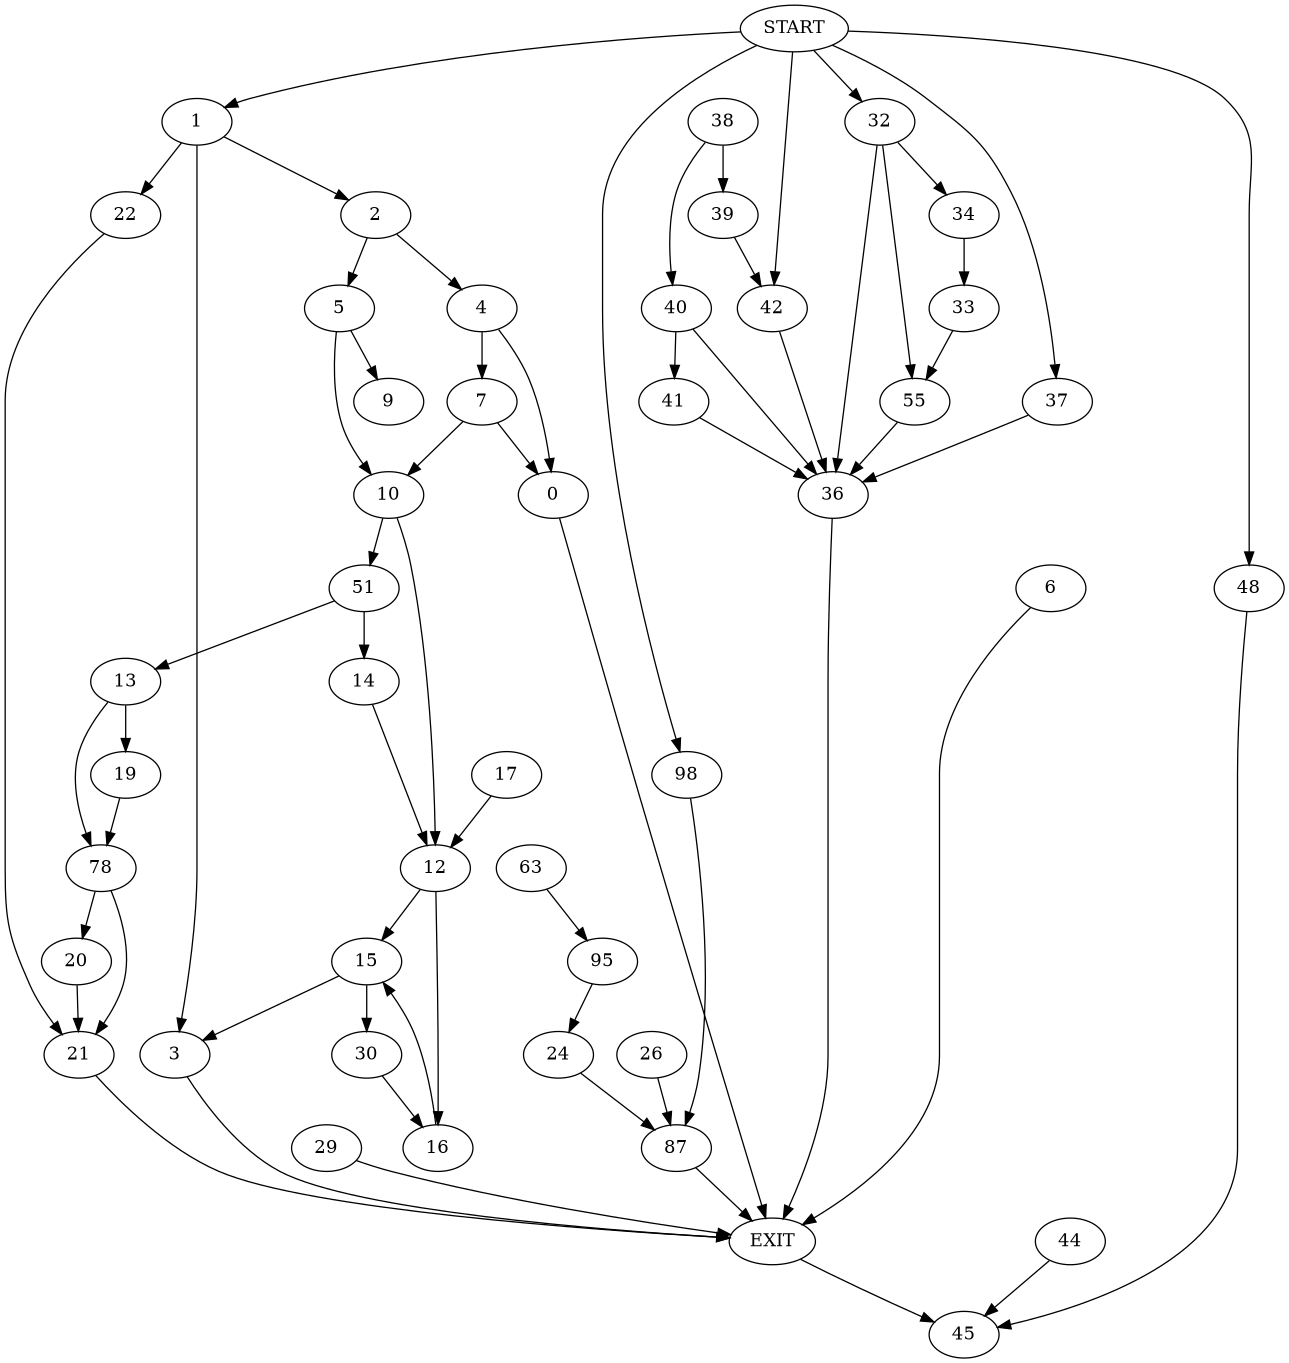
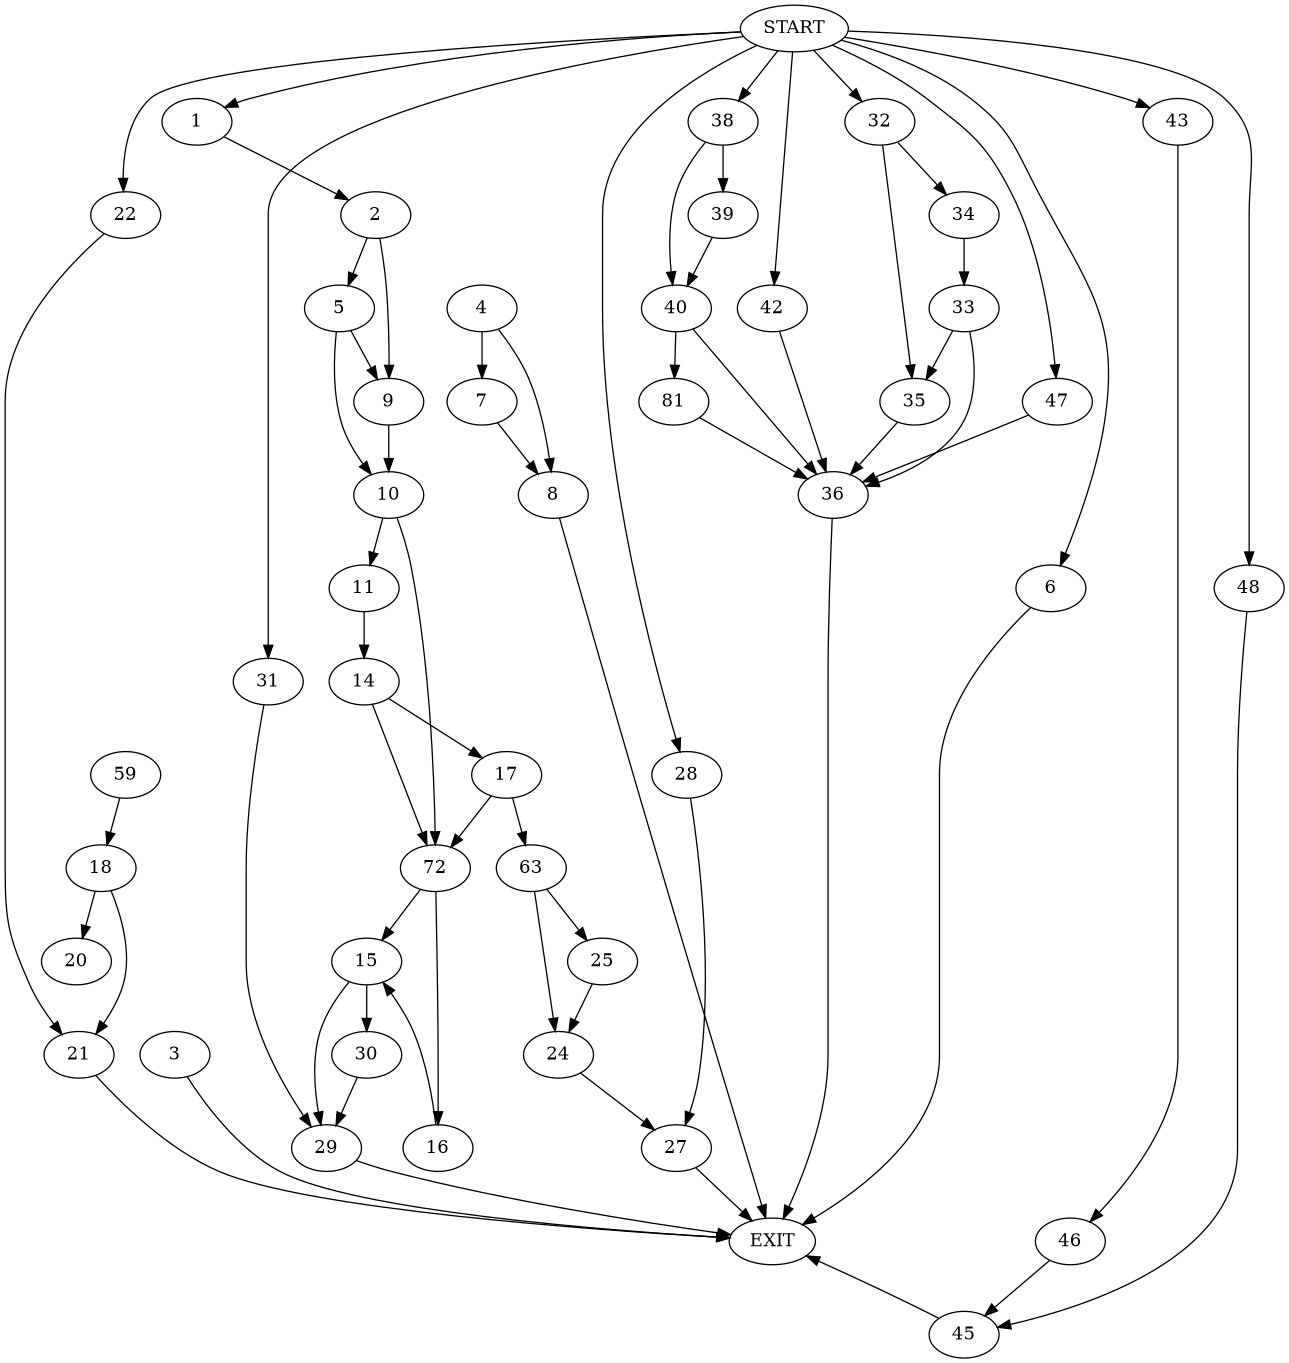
  digraph {
    n1 [label=START]
    1
    6
    22
-   28 [label=98]
+   28
+   31
    32
-   37
+   37 [label=47]
    38
    42
+   43
    n12 [label=48]
    2
    3
    n15 [label=EXIT]
    21
-   27 [label=87]
+   27
    29
    34
-   35 [label=55]
+   35
    36
    39
    40
-   44
+   44 [label=46]
    45
    4
    5
    7
-   8 [label=0]
+   8
    9
    10
-   11 [label=51]
-   12
-   13
+   11
+   12 [label=72]
    14
    15
    16
-   18 [label=78]
-   19
+   18
+   19 [label=59]
    17
    30
    20
    n43 [label=63]
    24
-   25 [label=95]
-   26
+   25
    33
-   41
+   41 [label=81]
    n1 -> 1
-   1 -> 22
+   n1 -> 6
+   n1 -> 22
    n1 -> 28
+   n1 -> 31
    n1 -> 32
    n1 -> 37
+   n1 -> 38
    n1 -> 42
+   n1 -> 43
    n1 -> n12
    1 -> 2
-   1 -> 3
    6 -> n15
    22 -> 21
    28 -> 27
+   31 -> 29
    32 -> 34
    32 -> 35
    37 -> 36
    38 -> 39
    38 -> 40
    42 -> 36
+   43 -> 44
    n12 -> 45
-   2 -> 4
+   2 -> 9
    2 -> 5
    3 -> n15
    21 -> n15
    27 -> n15
    29 -> n15
    34 -> 33
    35 -> 36
    36 -> n15
-   39 -> 42
+   39 -> 40
    40 -> 36
    40 -> 41
    44 -> 45
-   n15 -> 45
+   45 -> n15
    4 -> 7
    4 -> 8
    5 -> 9
    5 -> 10
    7 -> 8
    8 -> n15
-   7 -> 10
+   9 -> 10
    10 -> 11
    10 -> 12
-   11 -> 13
    11 -> 14
    12 -> 15
    12 -> 16
-   13 -> 18
-   13 -> 19
    14 -> 12
-   15 -> 3
+   14 -> 17
+   15 -> 29
    15 -> 30
    16 -> 15
    18 -> 21
    18 -> 20
    19 -> 18
    17 -> 12
-   30 -> 16
-   20 -> 21
+   17 -> n43
+   30 -> 29
+   n43 -> 24
    n43 -> 25
    24 -> 27
    25 -> 24
-   26 -> 27
    33 -> 35
-   32 -> 36
+   33 -> 36
    41 -> 36
  }
